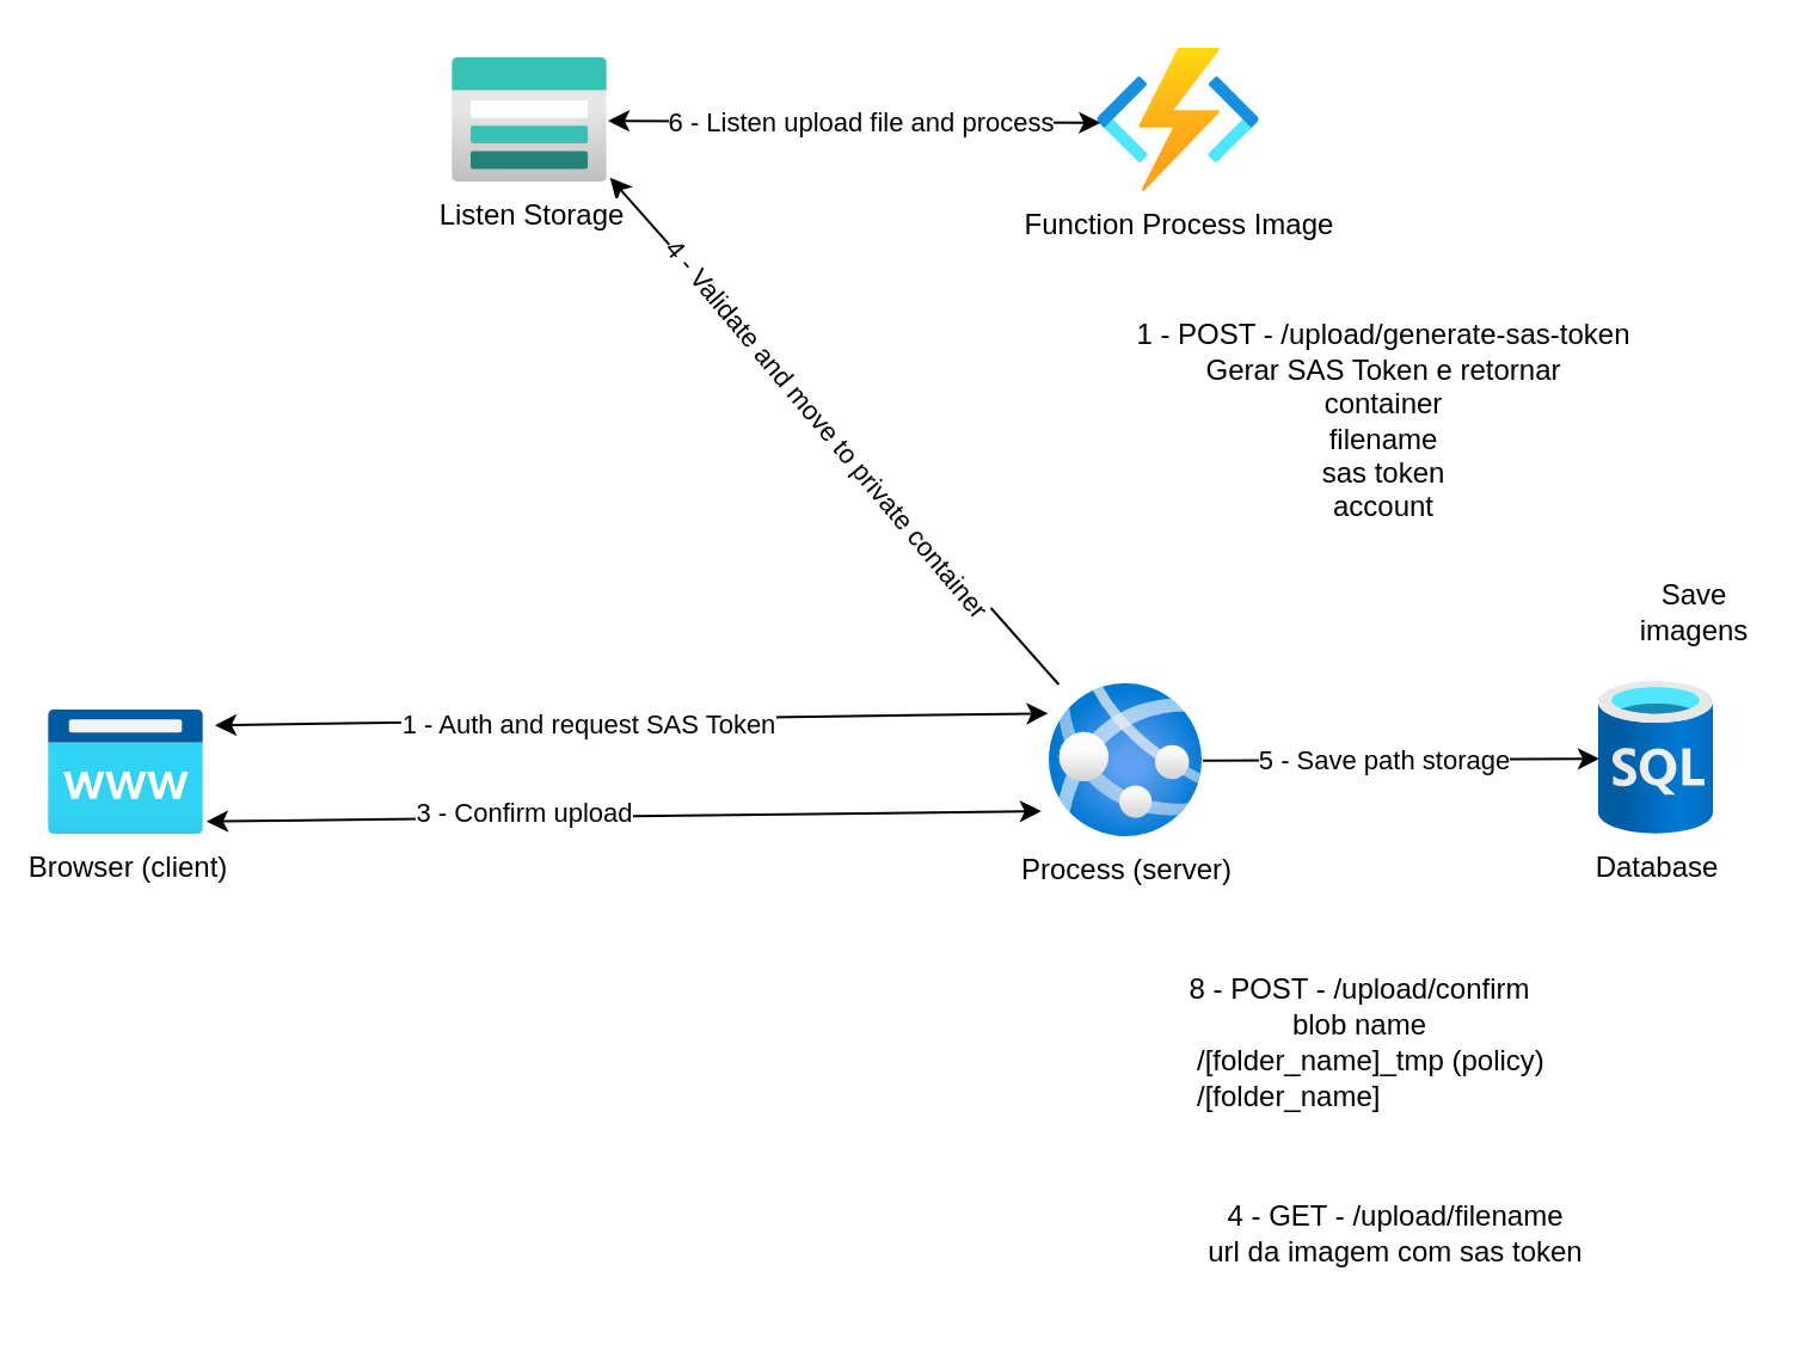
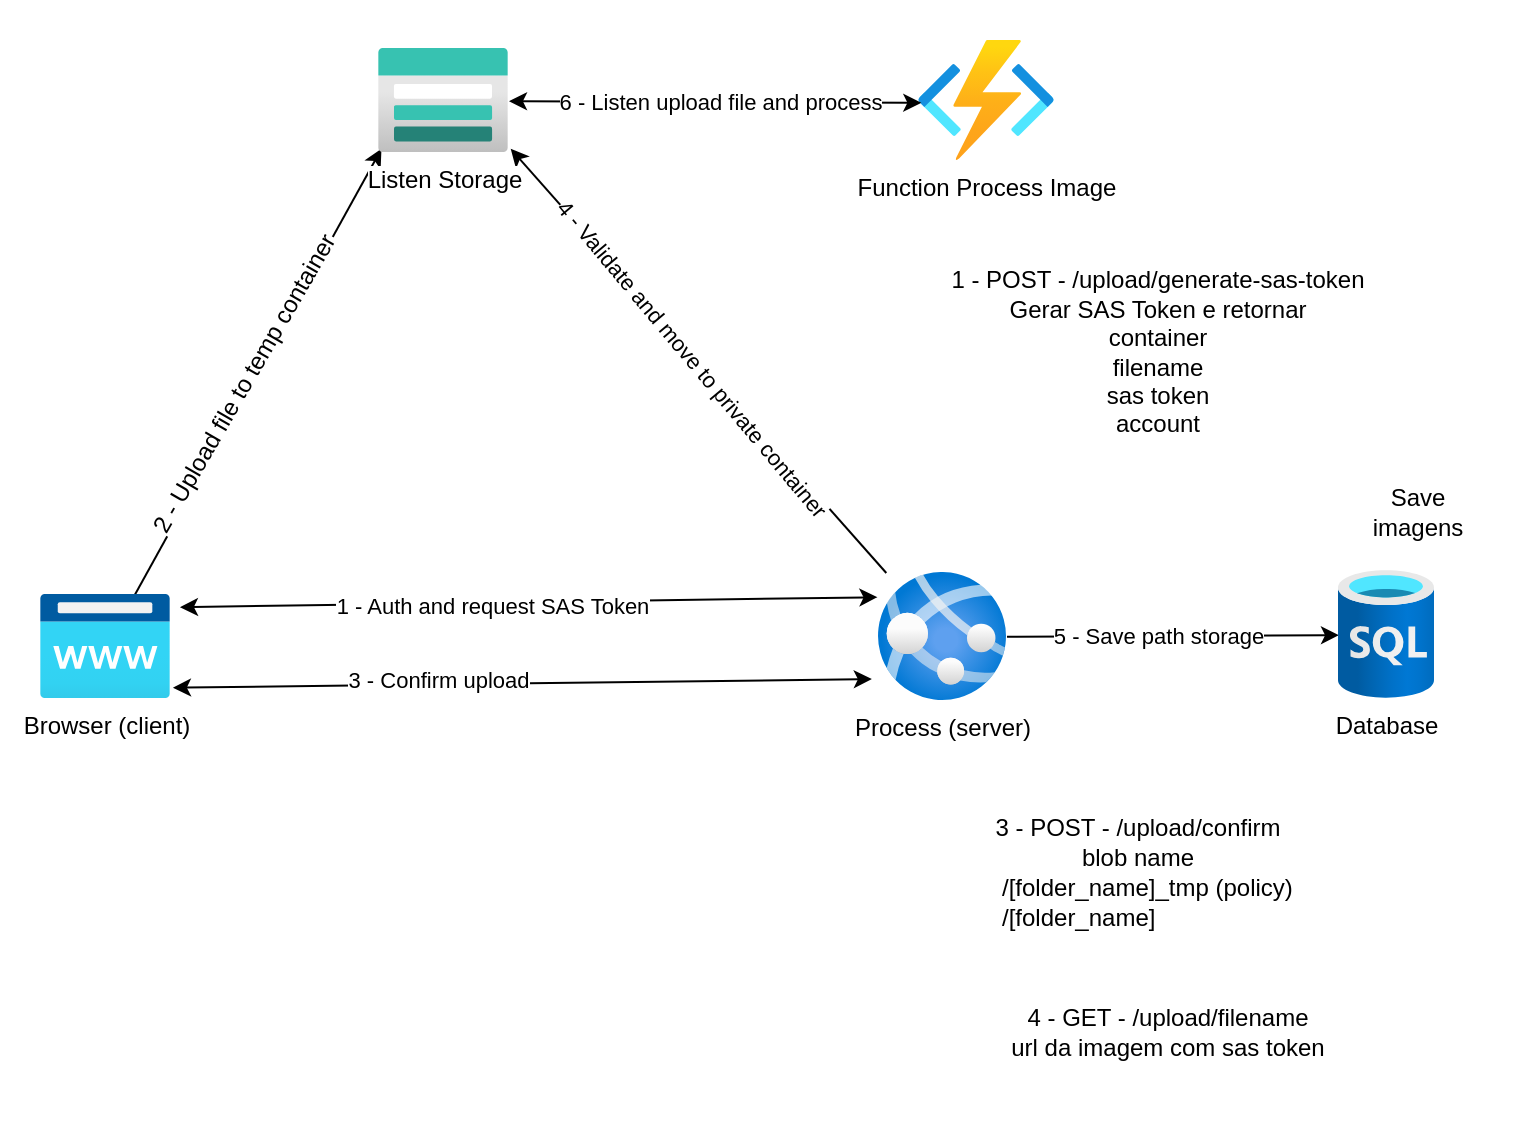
  <mxCell id="0" />
  <mxCell id="1" parent="0" />
  <mxCell id="2" value="Function Process Image" style="aspect=fixed;html=1;points=[];align=center;image;fontSize=12;image=img/lib/azure2/compute/Function_Apps.svg;" parent="1" vertex="1"><mxGeometry x="459" y="20" width="68" height="60" as="geometry" /></mxCell>
  <mxCell id="3" style="edgeStyle=none;html=1;" parent="1" source="7" target="8" edge="1"><mxGeometry relative="1" as="geometry" /></mxCell>
  <mxCell id="4" value="5 - Save path storage" style="edgeLabel;html=1;align=center;verticalAlign=middle;resizable=0;points=[];" parent="3" vertex="1" connectable="0"><mxGeometry x="-0.213" y="3" relative="1" as="geometry"><mxPoint x="11" y="3" as="offset" /></mxGeometry></mxCell>
  <mxCell id="5" style="edgeStyle=none;html=1;entryX=1.013;entryY=0.96;entryDx=0;entryDy=0;entryPerimeter=0;" parent="1" source="7" target="18" edge="1"><mxGeometry relative="1" as="geometry" /></mxCell>
  <mxCell id="6" value="4 - Validate and move to private container" style="edgeLabel;html=1;align=center;verticalAlign=middle;resizable=0;points=[];rotation=50;" parent="5" vertex="1" connectable="0"><mxGeometry x="-0.065" y="3" relative="1" as="geometry"><mxPoint x="-7" y="-11" as="offset" /></mxGeometry></mxCell>
  <mxCell id="7" value="Process (server)" style="aspect=fixed;html=1;points=[];align=center;image;fontSize=12;image=img/lib/azure2/compute/App_Services.svg;" parent="1" vertex="1"><mxGeometry x="439" y="286" width="64" height="64" as="geometry" /></mxCell>
  <mxCell id="8" value="Database" style="aspect=fixed;html=1;points=[];align=center;image;fontSize=12;image=img/lib/azure2/preview/Time_Series_Data_Sets.svg;" parent="1" vertex="1"><mxGeometry x="669" y="285" width="48" height="64" as="geometry" /></mxCell>
  <mxCell id="9" style="edgeStyle=none;html=1;entryX=-0.012;entryY=0.189;entryDx=0;entryDy=0;entryPerimeter=0;startArrow=classic;startFill=1;exitX=1.069;exitY=0.117;exitDx=0;exitDy=0;exitPerimeter=0;" parent="1" source="15" target="7" edge="1"><mxGeometry relative="1" as="geometry" /></mxCell>
  <mxCell id="10" value="1 - Auth and request SAS Token" style="edgeLabel;html=1;align=center;verticalAlign=middle;resizable=0;points=[];" parent="9" vertex="1" connectable="0"><mxGeometry x="-0.321" y="3" relative="1" as="geometry"><mxPoint x="38" y="4" as="offset" /></mxGeometry></mxCell>
+ <mxCell id="11" style="edgeStyle=none;html=1;entryX=0.019;entryY=0.96;entryDx=0;entryDy=0;entryPerimeter=0;" parent="1" source="15" target="18" edge="1"><mxGeometry relative="1" as="geometry" /></mxCell>
+ <mxCell id="12" value="&lt;span style=&quot;font-size: 12px;&quot;&gt;2 - Upload file to temp container&lt;/span&gt;" style="edgeLabel;html=1;align=center;verticalAlign=middle;resizable=0;points=[];rotation=-60;" parent="11" vertex="1" connectable="0"><mxGeometry x="-0.072" y="3" relative="1" as="geometry"><mxPoint as="offset" /></mxGeometry></mxCell>
  <mxCell id="13" style="edgeStyle=none;html=1;entryX=-0.056;entryY=0.829;entryDx=0;entryDy=0;entryPerimeter=0;startArrow=classic;startFill=1;exitX=1.015;exitY=0.892;exitDx=0;exitDy=0;exitPerimeter=0;" parent="1" source="15" target="7" edge="1"><mxGeometry relative="1" as="geometry" /></mxCell>
  <mxCell id="14" value="3 - Confirm upload" style="edgeLabel;html=1;align=center;verticalAlign=middle;resizable=0;points=[];" parent="13" vertex="1" connectable="0"><mxGeometry x="-0.236" y="2" relative="1" as="geometry"><mxPoint as="offset" /></mxGeometry></mxCell>
  <mxCell id="15" value="Browser (client)" style="aspect=fixed;html=1;points=[];align=center;image;fontSize=12;image=img/lib/azure2/app_services/App_Service_Domains.svg;" parent="1" vertex="1"><mxGeometry x="20" y="297" width="65" height="52" as="geometry" /></mxCell>
  <mxCell id="16" style="edgeStyle=none;html=1;entryX=0.017;entryY=0.515;entryDx=0;entryDy=0;entryPerimeter=0;startArrow=classic;startFill=1;" parent="1" source="18" target="2" edge="1"><mxGeometry relative="1" as="geometry"><mxPoint x="415" y="50" as="targetPoint" /></mxGeometry></mxCell>
  <mxCell id="17" value="6 - Listen upload file and process" style="edgeLabel;html=1;align=center;verticalAlign=middle;resizable=0;points=[];" parent="16" vertex="1" connectable="0"><mxGeometry x="-0.252" y="1" relative="1" as="geometry"><mxPoint x="28" y="1" as="offset" /></mxGeometry></mxCell>
  <mxCell id="18" value="Listen Storage" style="aspect=fixed;html=1;points=[];align=center;image;fontSize=12;image=img/lib/azure2/storage/Storage_Accounts.svg;" parent="1" vertex="1"><mxGeometry x="189" y="24" width="65" height="52" as="geometry" /></mxCell>
  <mxCell id="19" value="1 - POST - /upload/generate-sas-token&lt;br&gt;Gerar SAS Token e retornar&lt;br&gt;container&lt;br&gt;filename&lt;br&gt;sas token&lt;br&gt;account" style="text;html=1;strokeColor=none;fillColor=none;align=center;verticalAlign=middle;whiteSpace=wrap;rounded=0;" parent="1" vertex="1"><mxGeometry x="429" y="131" width="300" height="90" as="geometry" /></mxCell>
- <mxCell id="20" value="8 - POST - /upload/confirm&lt;br&gt;blob name" style="text;html=1;strokeColor=none;fillColor=none;align=center;verticalAlign=middle;whiteSpace=wrap;rounded=0;" parent="1" vertex="1"><mxGeometry x="459" y="391" width="220" height="60" as="geometry" /></mxCell>
+ <mxCell id="20" value="3 - POST - /upload/confirm&lt;br&gt;blob name" style="text;html=1;strokeColor=none;fillColor=none;align=center;verticalAlign=middle;whiteSpace=wrap;rounded=0;" parent="1" vertex="1"><mxGeometry x="459" y="391" width="220" height="60" as="geometry" /></mxCell>
  <mxCell id="21" value="/[folder_name]_tmp (policy)&lt;br&gt;/[folder_name]" style="text;html=1;strokeColor=none;fillColor=none;align=left;verticalAlign=middle;whiteSpace=wrap;rounded=0;" parent="1" vertex="1"><mxGeometry x="499" y="431" width="180" height="40" as="geometry" /></mxCell>
  <mxCell id="22" value="4 - GET - /upload/filename&lt;br&gt;url da imagem com sas token" style="text;html=1;strokeColor=none;fillColor=none;align=center;verticalAlign=middle;whiteSpace=wrap;rounded=0;" parent="1" vertex="1"><mxGeometry x="474" y="486" width="220" height="60" as="geometry" /></mxCell>
  <mxCell id="23" value="Save&lt;br&gt;imagens" style="text;html=1;strokeColor=none;fillColor=none;align=center;verticalAlign=middle;whiteSpace=wrap;rounded=0;" parent="1" vertex="1"><mxGeometry x="679" y="241" width="60" height="30" as="geometry" /></mxCell>
